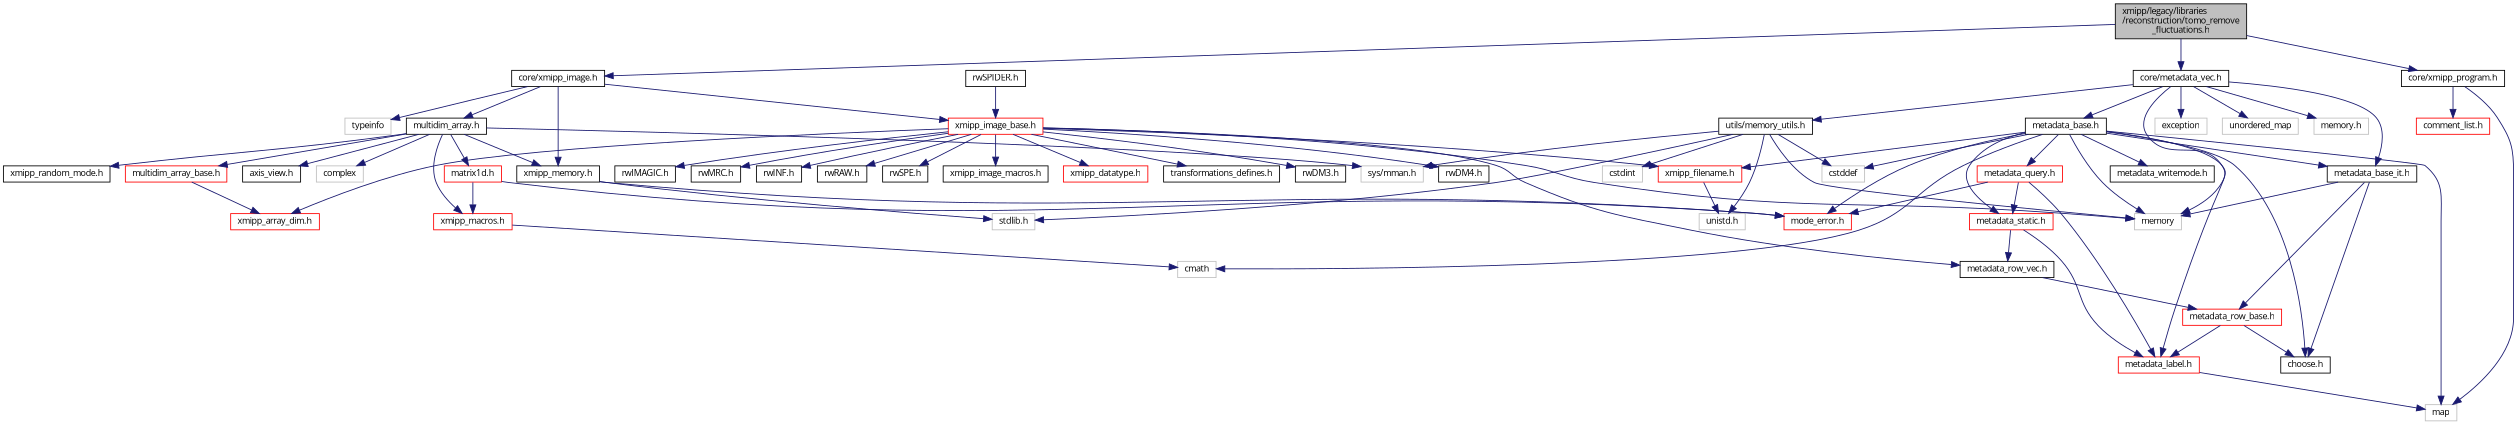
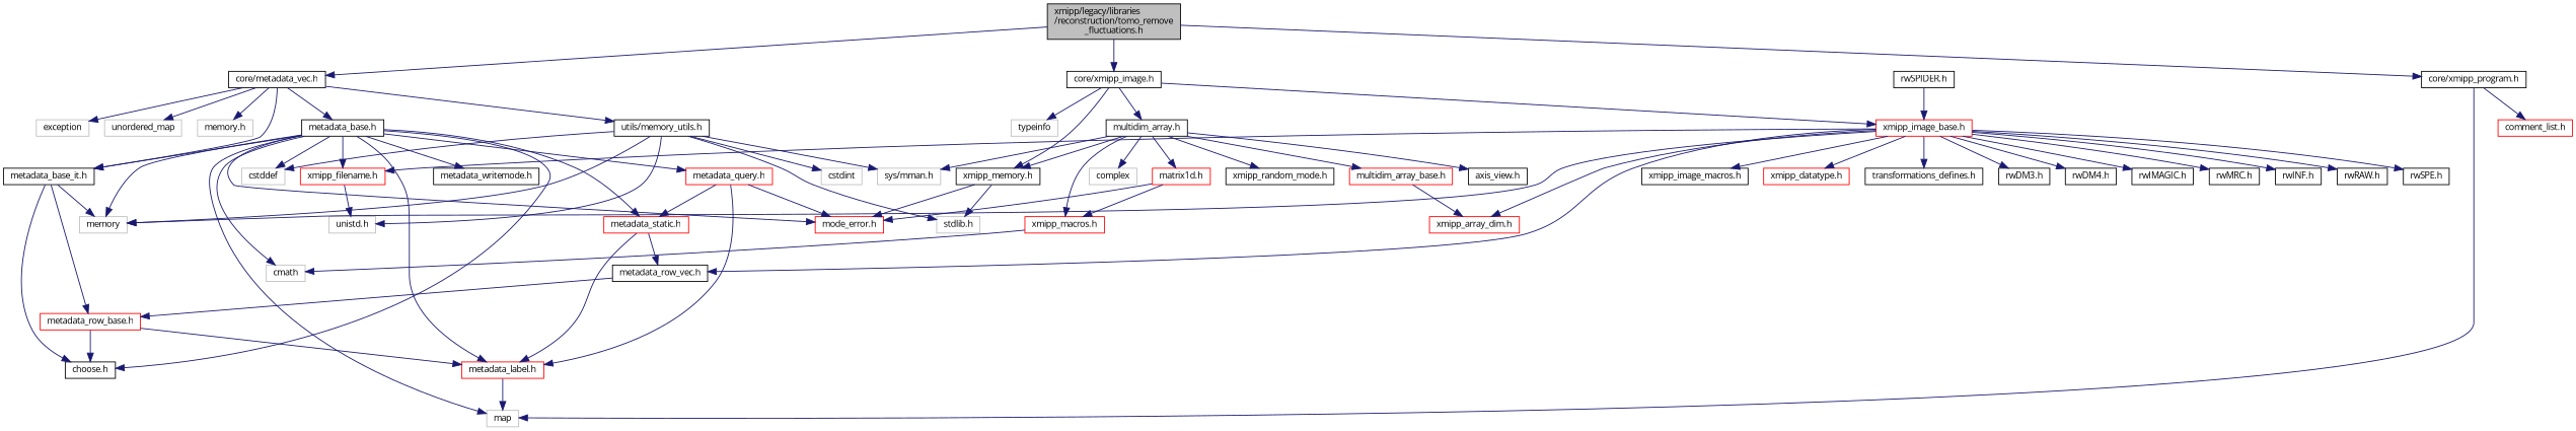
  digraph {
    fontname="Open Sans"
    node [color=black fillcolor=white fontname="Open Sans" fontsize=10 shape=record style=filled]
    edge [color=midnightblue fontname="Open Sans" fontsize=10 labelfontname=Helvetica labelfontsize=10 style=solid]
    n1 [fillcolor=grey75 fontcolor=black height=0.2 label="xmipp/legacy/libraries\l/reconstruction/tomo_remove\l_fluctuations.h" width=0.4]
    n2 [height=0.2 label="core/metadata_vec.h" width=0.4]
    n3 [height=0.2 label="core/xmipp_image.h" width=0.4]
    n4 [height=0.2 label="core/xmipp_program.h" width=0.4]
    n5 [color=grey75 height=0.2 label=memory width=0.4]
    n6 [color=grey75 height=0.2 label=exception width=0.4]
    n7 [color=grey75 height=0.2 label=unordered_map width=0.4]
    n8 [color=grey75 height=0.2 label="memory.h" width=0.4]
    n9 [height=0.2 label="metadata_base.h" width=0.4]
    n10 [height=0.2 label="metadata_base_it.h" width=0.4]
    n11 [height=0.2 label="utils/memory_utils.h" width=0.4]
    n12 [color=grey75 height=0.2 label=typeinfo width=0.4]
    n13 [height=0.2 label="multidim_array.h" width=0.4]
    n14 [height=0.2 label="xmipp_memory.h" width=0.4]
    n15 [color=red height=0.2 label="xmipp_image_base.h" width=0.4]
    n16 [color=grey75 height=0.2 label=map width=0.4]
    n17 [color=red height=0.2 label="comment_list.h" width=0.4]
    n18 [color=grey75 height=0.2 label=cstddef width=0.4]
    n19 [color=grey75 height=0.2 label=cmath width=0.4]
    n20 [color=red height=0.2 label="mode_error.h" width=0.4]
    n21 [color=red height=0.2 label="xmipp_filename.h" width=0.4]
    n22 [color=red height=0.2 label="metadata_label.h" width=0.4]
    n23 [height=0.2 label="metadata_writemode.h" width=0.4]
    n24 [height=0.2 label="choose.h" width=0.4]
    n25 [color=red height=0.2 label="metadata_static.h" width=0.4]
    n26 [color=red height=0.2 label="metadata_query.h" width=0.4]
    n27 [color=red height=0.2 label="metadata_row_base.h" width=0.4]
    n28 [color=grey75 height=0.2 label="unistd.h" width=0.4]
    n29 [color=grey75 height=0.2 label="stdlib.h" width=0.4]
    n30 [color=grey75 height=0.2 label=cstdint width=0.4]
    n31 [color=grey75 height=0.2 label="sys/mman.h" width=0.4]
    n32 [height=0.2 label="metadata_row_vec.h" width=0.4]
    n33 [color=red height=0.2 label="xmipp_macros.h" width=0.4]
    n34 [color=grey75 height=0.2 label=complex width=0.4]
    n35 [color=red height=0.2 label="matrix1d.h" width=0.4]
    n36 [height=0.2 label="xmipp_random_mode.h" width=0.4]
    n37 [color=red height=0.2 label="multidim_array_base.h" width=0.4]
    n38 [height=0.2 label="axis_view.h" width=0.4]
    n39 [color=red height=0.2 label="xmipp_array_dim.h" width=0.4]
    n40 [height=0.2 label="xmipp_image_macros.h" width=0.4]
    n41 [color=red height=0.2 label="xmipp_datatype.h" width=0.4]
    n42 [height=0.2 label="transformations_defines.h" width=0.4]
    n43 [height=0.2 label="rwDM3.h" width=0.4]
    n44 [height=0.2 label="rwDM4.h" width=0.4]
    n45 [height=0.2 label="rwIMAGIC.h" width=0.4]
    n46 [height=0.2 label="rwMRC.h" width=0.4]
    n47 [height=0.2 label="rwINF.h" width=0.4]
    n48 [height=0.2 label="rwRAW.h" width=0.4]
    n49 [height=0.2 label="rwSPE.h" width=0.4]
    n50 [height=0.2 label="rwSPIDER.h" width=0.4]
    n1 -> n2
    n1 -> n3
    n1 -> n4
-   n2 -> n5
    n2 -> n6
    n2 -> n7
    n2 -> n8
    n2 -> n9
    n2 -> n10
    n2 -> n11
    n3 -> n12
    n3 -> n13
    n3 -> n14
    n3 -> n15
    n4 -> n16
    n4 -> n17
    n9 -> n5
    n9 -> n10
    n9 -> n16
    n9 -> n18
    n9 -> n19
    n9 -> n20
    n9 -> n21
    n9 -> n22
    n9 -> n23
    n9 -> n24
    n9 -> n25
    n9 -> n26
    n10 -> n5
    n10 -> n24
    n10 -> n27
    n11 -> n5
    n11 -> n18
    n11 -> n28
    n11 -> n29
    n11 -> n30
    n11 -> n31
    n13 -> n14
    n13 -> n31
    n13 -> n33
    n13 -> n34
    n13 -> n35
    n13 -> n36
    n13 -> n37
    n13 -> n38
    n14 -> n20
    n14 -> n29
    n15 -> n5
    n15 -> n21
    n15 -> n32
    n15 -> n39
    n15 -> n40
    n15 -> n41
    n15 -> n42
    n15 -> n43
    n15 -> n44
    n15 -> n45
    n15 -> n46
    n15 -> n47
    n15 -> n48
    n15 -> n49
    n21 -> n28
    n22 -> n16
    n25 -> n22
    n25 -> n32
    n26 -> n20
    n26 -> n22
    n26 -> n25
    n27 -> n22
    n27 -> n24
    n32 -> n27
    n33 -> n19
    n35 -> n20
    n35 -> n33
    n37 -> n39
    n50 -> n15
  }
